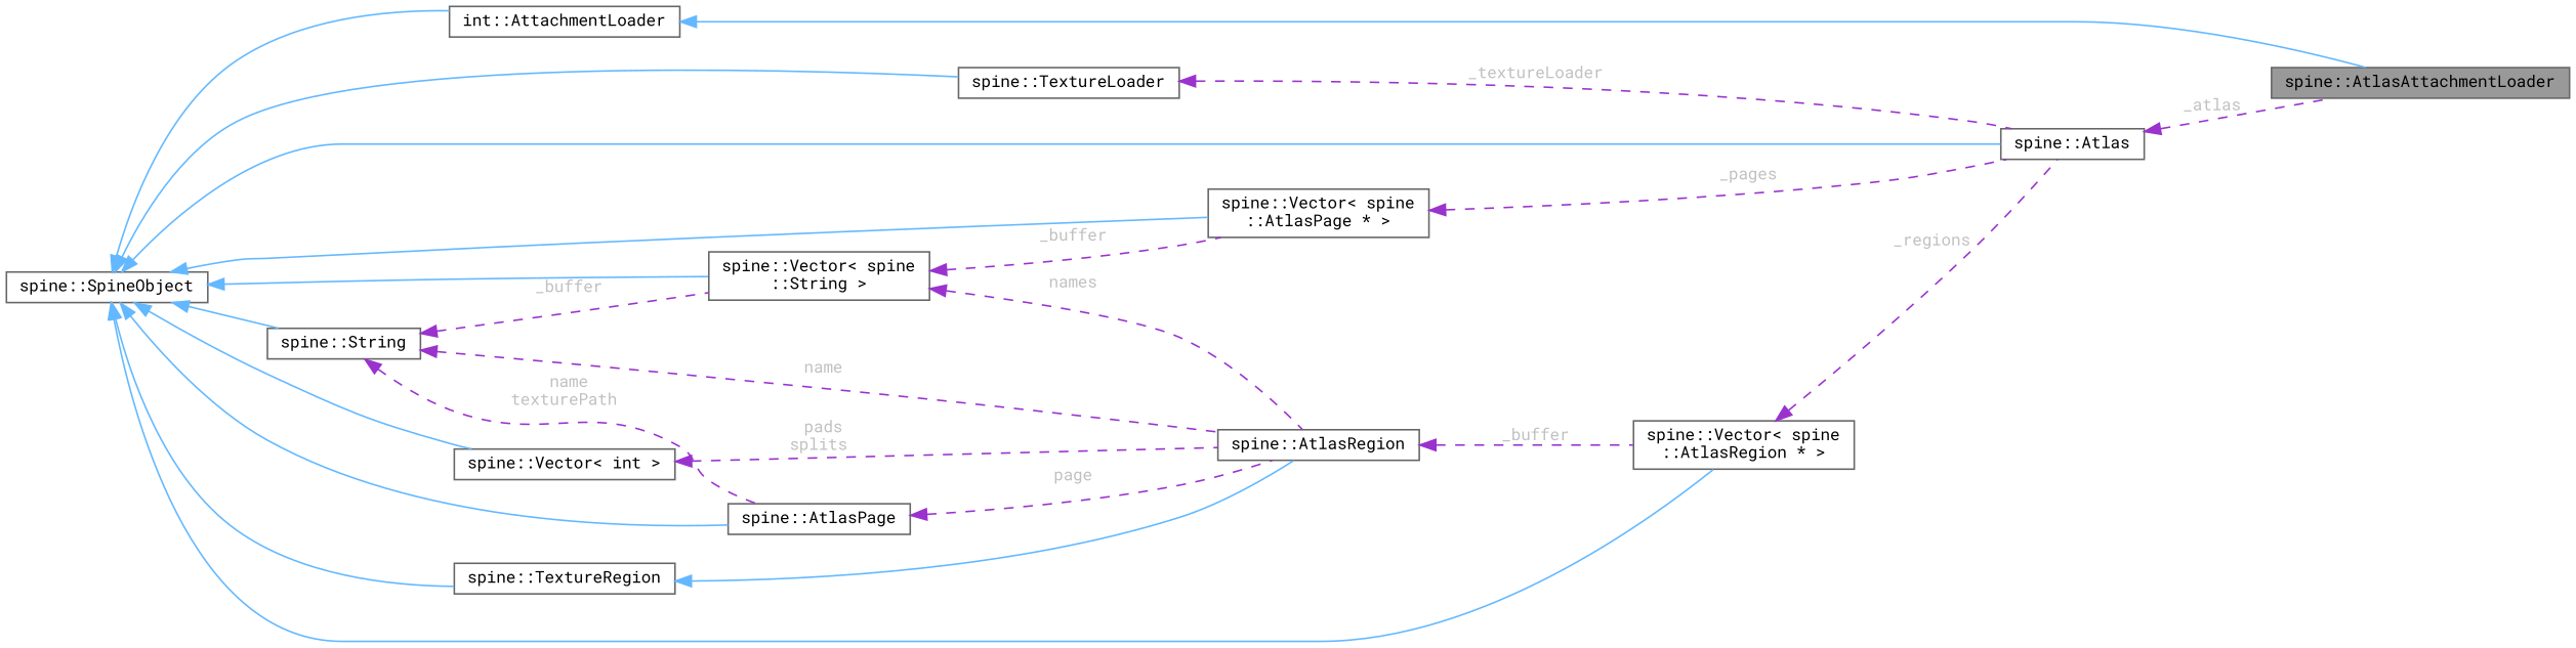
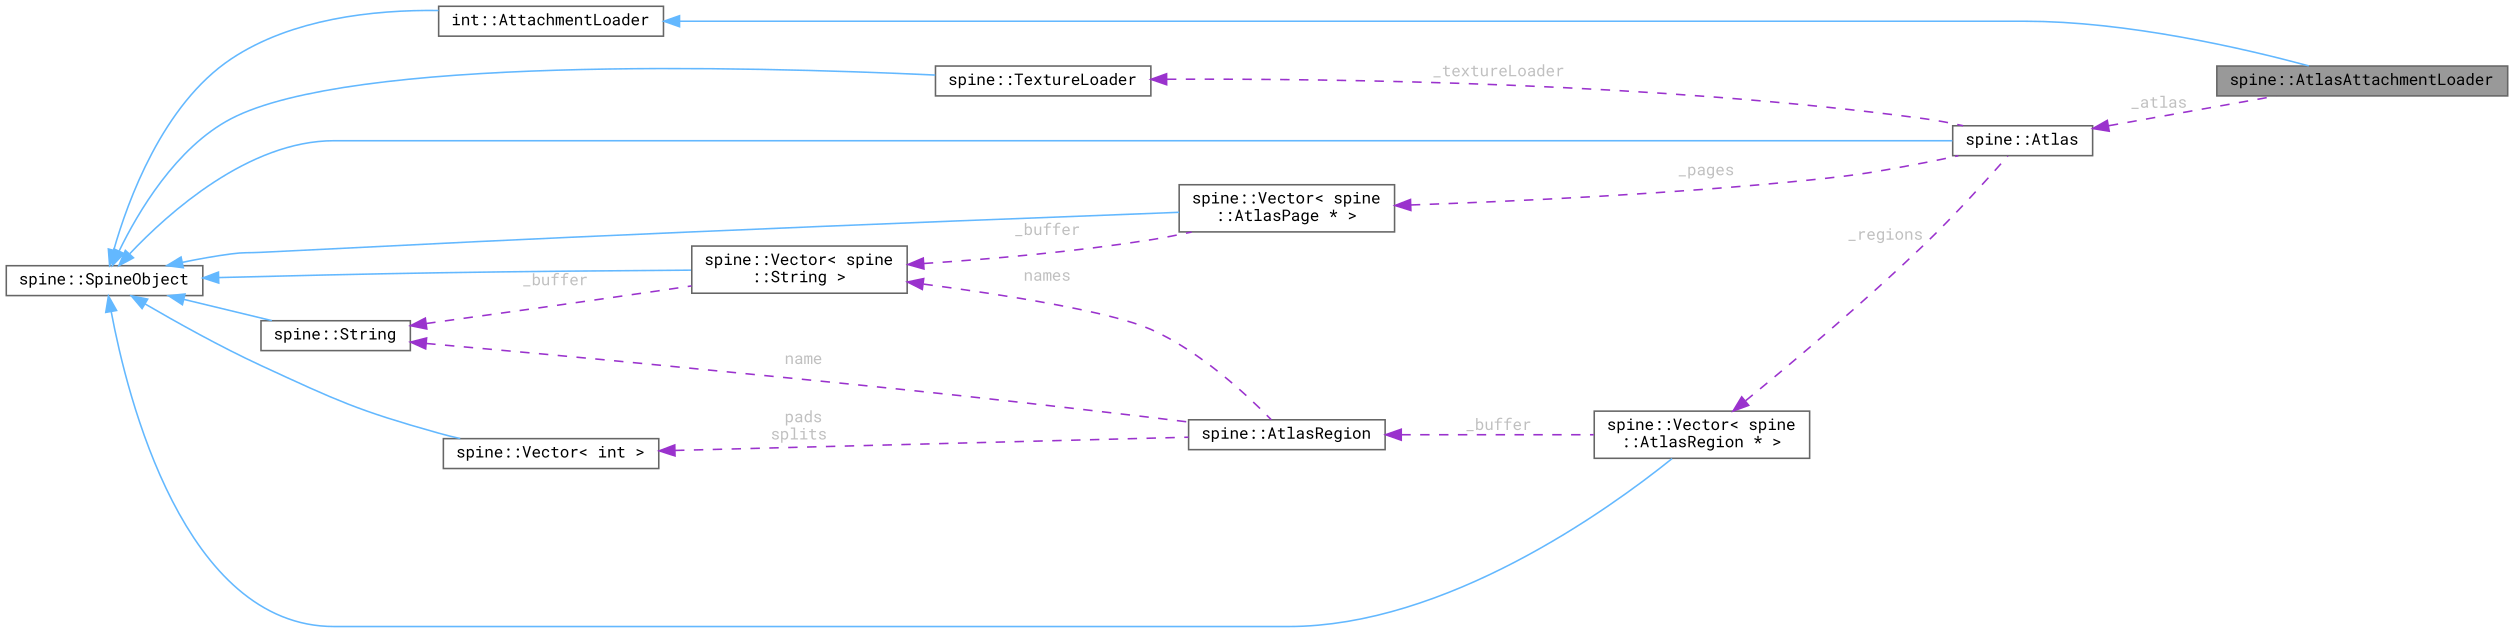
  digraph {
    fontname="Roboto Mono"
    rankdir=LR
    node [color=gray40 fillcolor=white fontname="Roboto Mono" fontsize=10 shape=box style=filled]
    edge [color=steelblue1 dir=back fontname="Roboto Mono" fontsize=10 labelfontname=Helvetica labelfontsize=10 style=solid]
    n1 [fillcolor=grey60 fontcolor=black height=0.2 label="spine::AtlasAttachmentLoader" width=0.4]
    n2 [height=0.2 label="int::AttachmentLoader" width=0.4]
    n3 [height=0.2 label="spine::SpineObject" width=0.4]
    n4 [height=0.2 label="spine::Atlas" width=0.4]
    n5 [height=0.2 label="spine::Vector\< spine\l::AtlasPage * \>" width=0.4]
-   n6 [height=0.2 label="spine::AtlasPage" width=0.4]
    n7 [height=0.2 label="spine::String" width=0.4]
    n8 [height=0.2 label="spine::Vector\< spine\l::AtlasRegion * \>" width=0.4]
-   n9 [height=0.2 label="spine::TextureRegion" width=0.4]
    n10 [height=0.2 label="spine::Vector\< int \>" width=0.4]
    n11 [height=0.2 label="spine::Vector\< spine\l::String \>" width=0.4]
    n12 [height=0.2 label="spine::TextureLoader" width=0.4]
    n13 [height=0.2 label="spine::AtlasRegion" width=0.4]
    n2 -> n1
    n3 -> n2
    n3 -> n4
    n3 -> n5
-   n3 -> n6
    n3 -> n7
    n3 -> n8
-   n3 -> n9
    n3 -> n10
    n3 -> n11
    n3 -> n12
    n4 -> n1 [color=darkorchid3 fontcolor=grey label=" _atlas" style=dashed]
    n5 -> n4 [color=darkorchid3 fontcolor=grey label=" _pages" style=dashed]
-   n6 -> n13 [color=darkorchid3 fontcolor=grey label=" page" style=dashed]
-   n7 -> n6 [color=darkorchid3 fontcolor=grey label=" name\ntexturePath" style=dashed]
    n7 -> n11 [color=darkorchid3 fontcolor=grey label=" _buffer" style=dashed]
    n7 -> n13 [color=darkorchid3 fontcolor=grey label=" name" style=dashed]
    n8 -> n4 [color=darkorchid3 fontcolor=grey label=" _regions" style=dashed]
-   n9 -> n13
    n10 -> n13 [color=darkorchid3 fontcolor=grey label=" pads\nsplits" style=dashed]
    n11 -> n5 [color=darkorchid3 fontcolor=grey label=" _buffer" style=dashed]
    n11 -> n13 [color=darkorchid3 fontcolor=grey label=" names" style=dashed]
    n12 -> n4 [color=darkorchid3 fontcolor=grey label=" _textureLoader" style=dashed]
    n13 -> n8 [color=darkorchid3 fontcolor=grey label=" _buffer" style=dashed]
  }
